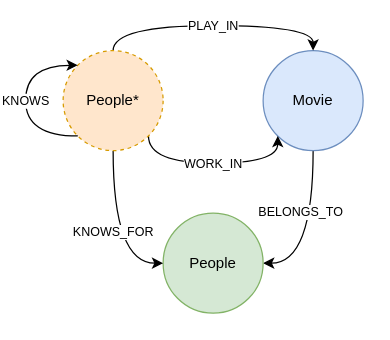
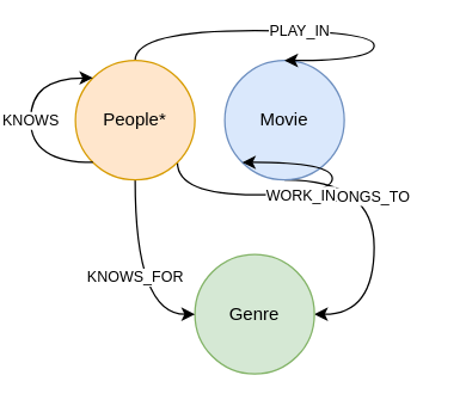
  <mxCell id="0" />
  <mxCell id="1" parent="0" />
  <mxCell id="2" value="BELONGS_TO" style="edgeStyle=orthogonalEdgeStyle;orthogonalLoop=1;jettySize=auto;html=1;fontSize=10;curved=1;exitX=0.5;exitY=1;exitDx=0;exitDy=0;" edge="1" parent="1" source="3" target="4"><mxGeometry x="-0.25" y="-10" relative="1" as="geometry"><Array as="points"><mxPoint x="250" y="210" /></Array><mxPoint as="offset" /></mxGeometry></mxCell>
- <mxCell id="3" value="Movie" style="ellipse;whiteSpace=wrap;html=1;aspect=fixed;fillColor=#dae8fc;strokeColor=#6c8ebf;" vertex="1" parent="1"><mxGeometry x="210" y="40" width="80" height="80" as="geometry" /></mxCell>
- <mxCell id="4" value="People" style="ellipse;whiteSpace=wrap;html=1;aspect=fixed;fillColor=#d5e8d4;strokeColor=#82b366;" vertex="1" parent="1"><mxGeometry x="130" y="170" width="80" height="80" as="geometry" /></mxCell>
+ <mxCell id="3" value="Movie" style="ellipse;whiteSpace=wrap;html=1;aspect=fixed;fillColor=#dae8fc;strokeColor=#6c8ebf;" vertex="1" parent="1"><mxGeometry x="150" y="40" width="80" height="80" as="geometry" /></mxCell>
+ <mxCell id="4" value="Genre" style="ellipse;whiteSpace=wrap;html=1;aspect=fixed;fillColor=#d5e8d4;strokeColor=#82b366;" vertex="1" parent="1"><mxGeometry x="130" y="170" width="80" height="80" as="geometry" /></mxCell>
  <mxCell id="5" value="PLAY_IN" style="edgeStyle=orthogonalEdgeStyle;orthogonalLoop=1;jettySize=auto;html=1;exitX=0.5;exitY=0;exitDx=0;exitDy=0;entryX=0.5;entryY=0;entryDx=0;entryDy=0;fontSize=10;curved=1;" edge="1" parent="1" source="8" target="3"><mxGeometry relative="1" as="geometry"><Array as="points"><mxPoint x="90" y="20" /><mxPoint x="250" y="20" /></Array></mxGeometry></mxCell>
  <mxCell id="6" value="WORK_IN" style="edgeStyle=orthogonalEdgeStyle;orthogonalLoop=1;jettySize=auto;html=1;exitX=1;exitY=1;exitDx=0;exitDy=0;entryX=0;entryY=1;entryDx=0;entryDy=0;fontSize=10;curved=1;" edge="1" parent="1" source="8" target="3"><mxGeometry relative="1" as="geometry"><Array as="points"><mxPoint x="118" y="130" /><mxPoint x="222" y="130" /><mxPoint x="222" y="108" /></Array></mxGeometry></mxCell>
  <mxCell id="7" value="KNOWS_FOR" style="edgeStyle=orthogonalEdgeStyle;orthogonalLoop=1;jettySize=auto;html=1;fontSize=10;curved=1;" edge="1" parent="1" source="8" target="4"><mxGeometry relative="1" as="geometry"><Array as="points"><mxPoint x="90" y="210" /></Array></mxGeometry></mxCell>
- <mxCell id="8" value="People*" style="ellipse;whiteSpace=wrap;html=1;aspect=fixed;fillColor=#ffe6cc;strokeColor=#d79b00;dashed=1;" vertex="1" parent="1"><mxGeometry x="50" y="40" width="80" height="80" as="geometry" /></mxCell>
+ <mxCell id="8" value="People*" style="ellipse;whiteSpace=wrap;html=1;aspect=fixed;fillColor=#ffe6cc;strokeColor=#d79b00;" vertex="1" parent="1"><mxGeometry x="50" y="40" width="80" height="80" as="geometry" /></mxCell>
  <mxCell id="9" value="KNOWS" style="edgeStyle=orthogonalEdgeStyle;orthogonalLoop=1;jettySize=auto;html=1;exitX=0;exitY=1;exitDx=0;exitDy=0;entryX=0;entryY=0;entryDx=0;entryDy=0;fontSize=10;curved=1;" edge="1" parent="1" source="8" target="8"><mxGeometry relative="1" as="geometry"><Array as="points"><mxPoint x="20" y="108" /><mxPoint x="20" y="52" /></Array></mxGeometry></mxCell>
